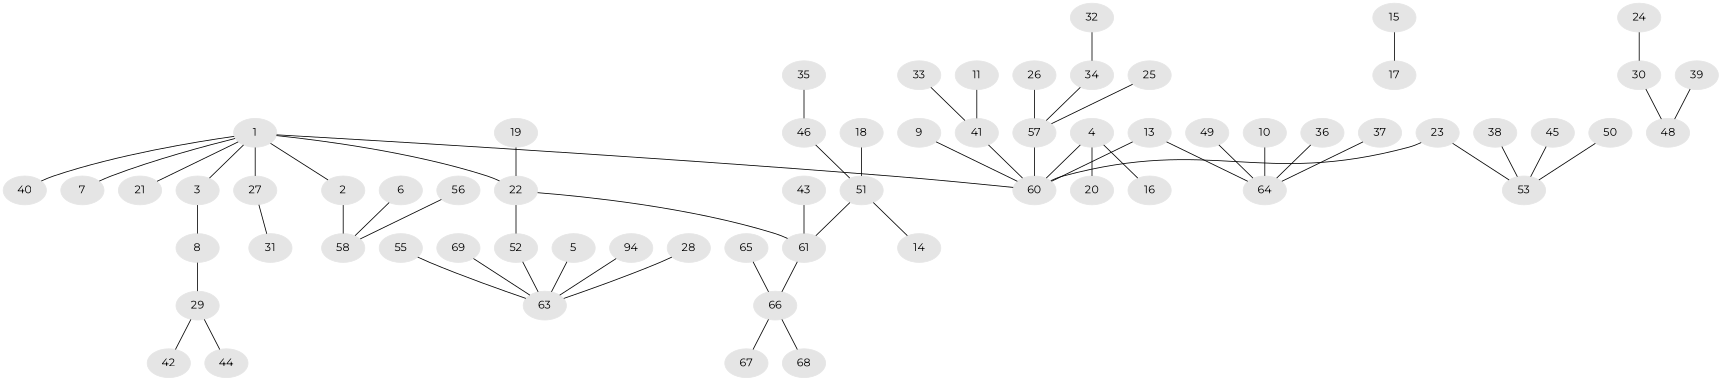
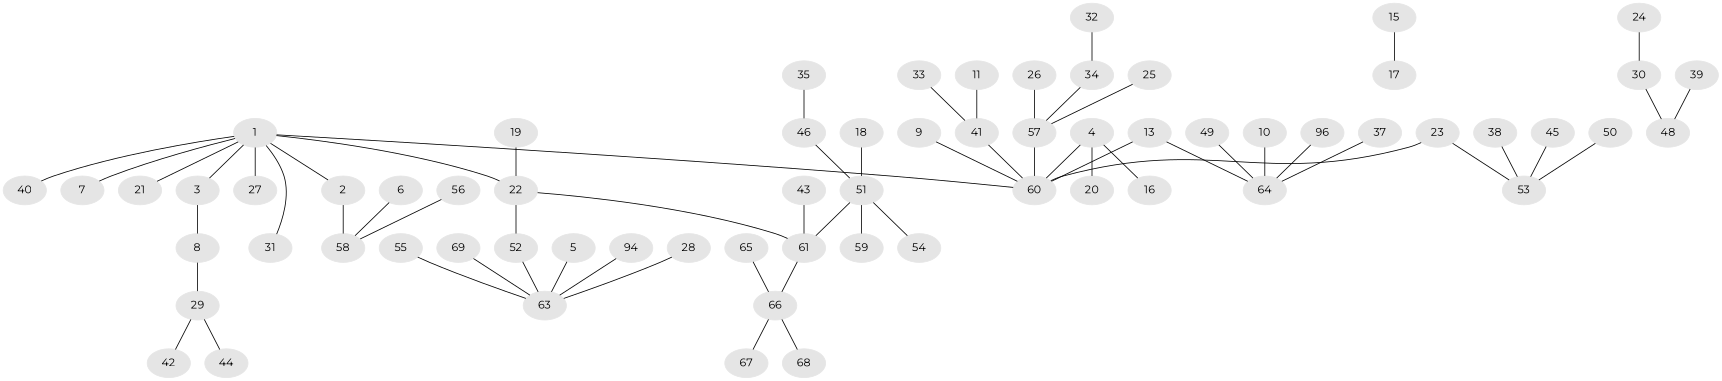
  graph {
    fontname=Montserrat
    node [color=gray90 fontname=Montserrat style=filled]
    edge [fontname=Montserrat weight=1.0]
    1
    2
    3
    7
    21
    22
    27
    31
    40
    60
    58
    8
    52
    61
    29
    4
    16
    20
    5
    63
    6
    15
    17
    42
    44
    9
    10
    64
    11
    41
    13
    n32 [label=94]
    18
    51
-   54 [label=14]
+   54
+   59
    19
    66
    23
    53
    24
    30
    48
    25
    57
    26
    28
    32
    34
    33
    35
    46
-   36
+   36 [label=96]
    37
    38
    39
    43
    45
    49
    50
    55
    56
    67
    68
    n65 [label=69]
    65
    1 -- 2
    1 -- 3
    1 -- 7
    1 -- 21
    1 -- 22
    1 -- 27
-   27 -- 31
+   1 -- 31
    1 -- 40
    1 -- 60
    2 -- 58
    3 -- 8
    22 -- 52
    22 -- 61
    8 -- 29
    52 -- 63
    61 -- 66
    29 -- 42
    29 -- 44
    4 -- 60
    4 -- 16
    4 -- 20
    5 -- 63
    6 -- 58
    15 -- 17
    9 -- 60
    10 -- 64
    11 -- 41
    41 -- 60
    13 -- 60
    13 -- 64
    n32 -- 63
    18 -- 51
    51 -- 61
    51 -- 54
+   51 -- 59
    19 -- 22
    66 -- 67
    66 -- 68
    23 -- 60
    23 -- 53
    24 -- 30
    30 -- 48
    25 -- 57
    57 -- 60
    26 -- 57
    28 -- 63
    32 -- 34
    34 -- 57
    33 -- 41
    35 -- 46
    46 -- 51
    36 -- 64
    37 -- 64
    38 -- 53
    39 -- 48
    43 -- 61
    45 -- 53
    49 -- 64
    50 -- 53
    55 -- 63
    56 -- 58
    n65 -- 63
    65 -- 66
  }
